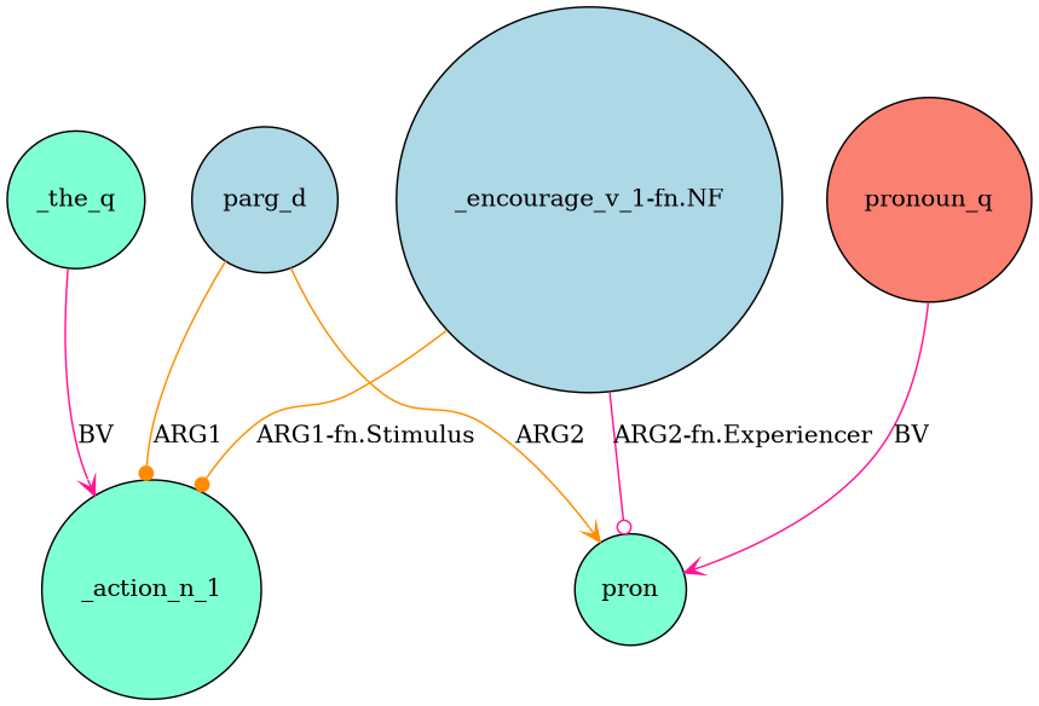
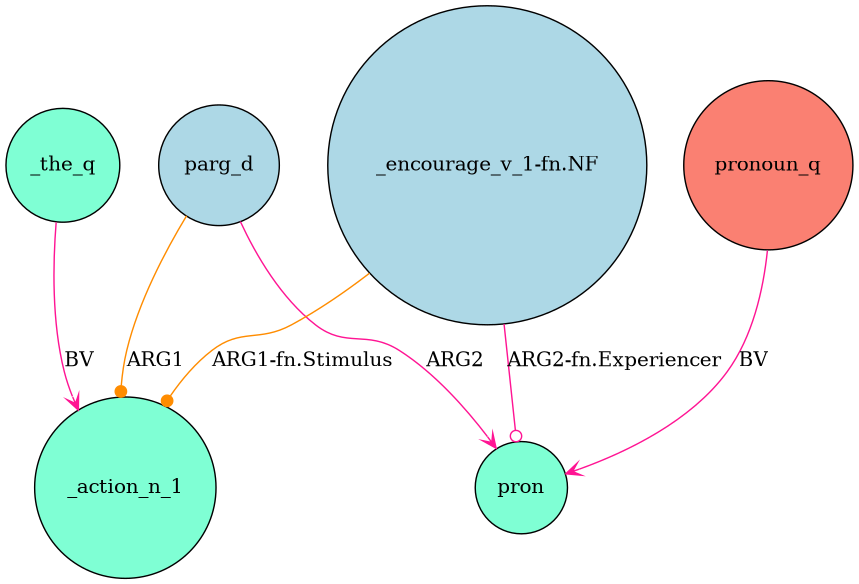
  digraph {
    node [fillcolor=aquamarine shape=circle style=filled]
    edge [arrowhead=vee color=darkorange]
    parg_d [fillcolor=lightblue]
    pron
    _action_n_1
    "_encourage_v_1-fn.NF" [fillcolor=lightblue]
    _the_q
    pronoun_q [fillcolor=salmon]
-   parg_d -> pron [label=ARG2]
+   parg_d -> pron [color=deeppink label=ARG2]
    parg_d -> _action_n_1 [arrowhead=dot label=ARG1]
    "_encourage_v_1-fn.NF" -> pron [arrowhead=odot color=deeppink label="ARG2-fn.Experiencer"]
    "_encourage_v_1-fn.NF" -> _action_n_1 [arrowhead=dot label="ARG1-fn.Stimulus"]
    _the_q -> _action_n_1 [color=deeppink label=BV]
    pronoun_q -> pron [color=deeppink label=BV]
  }
